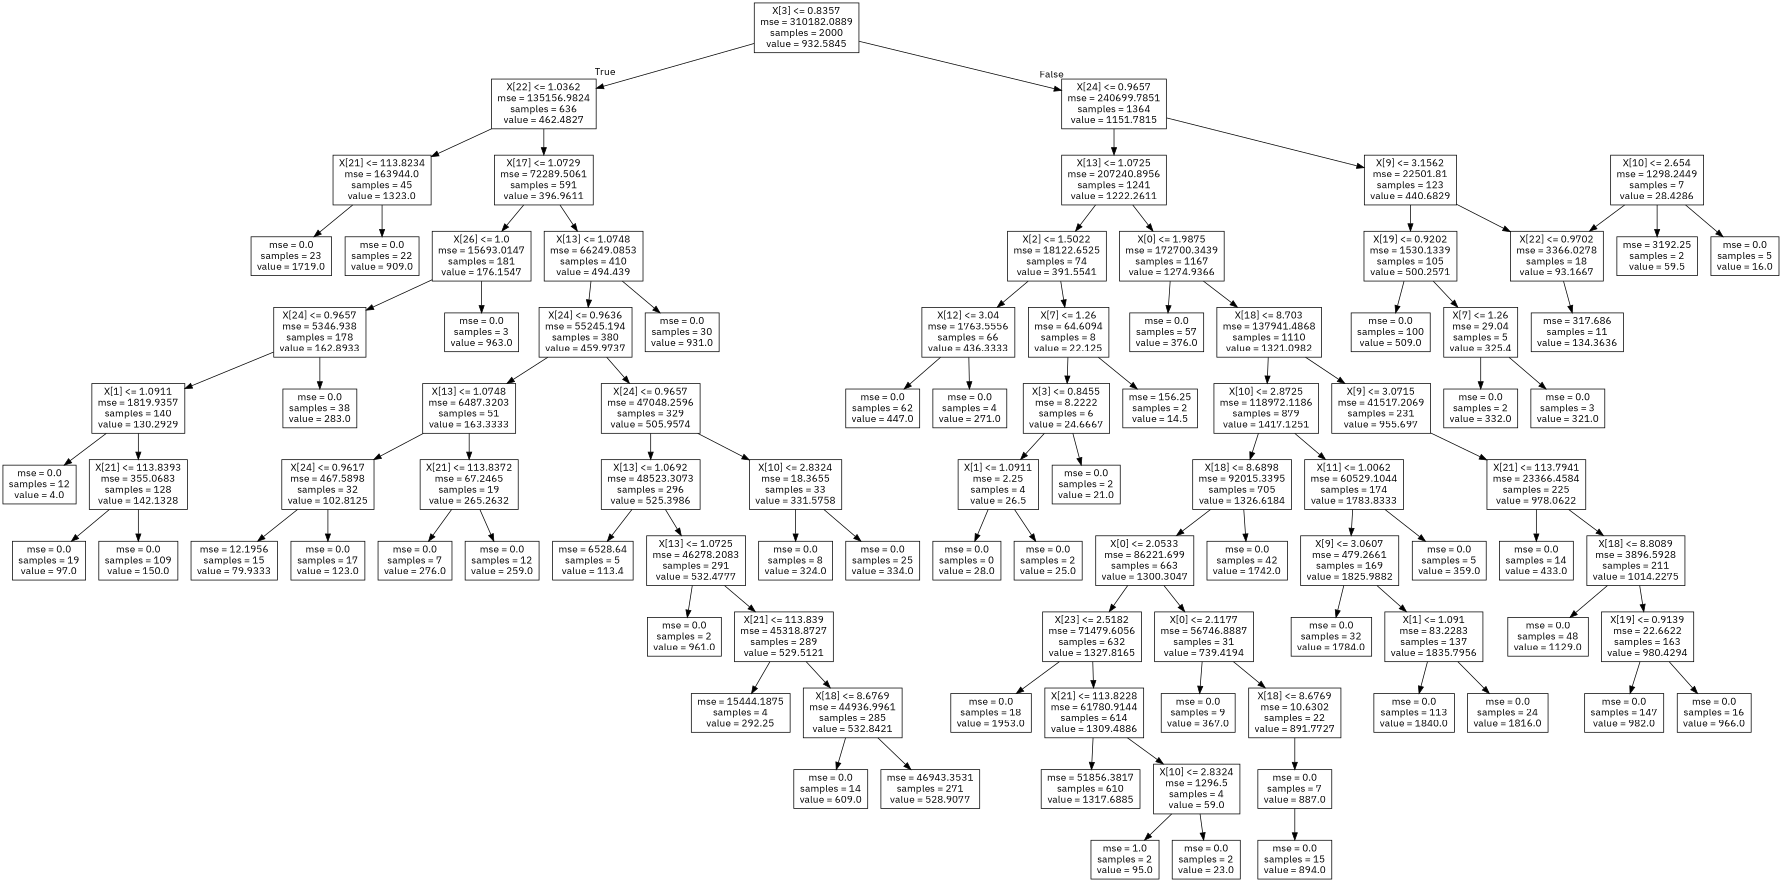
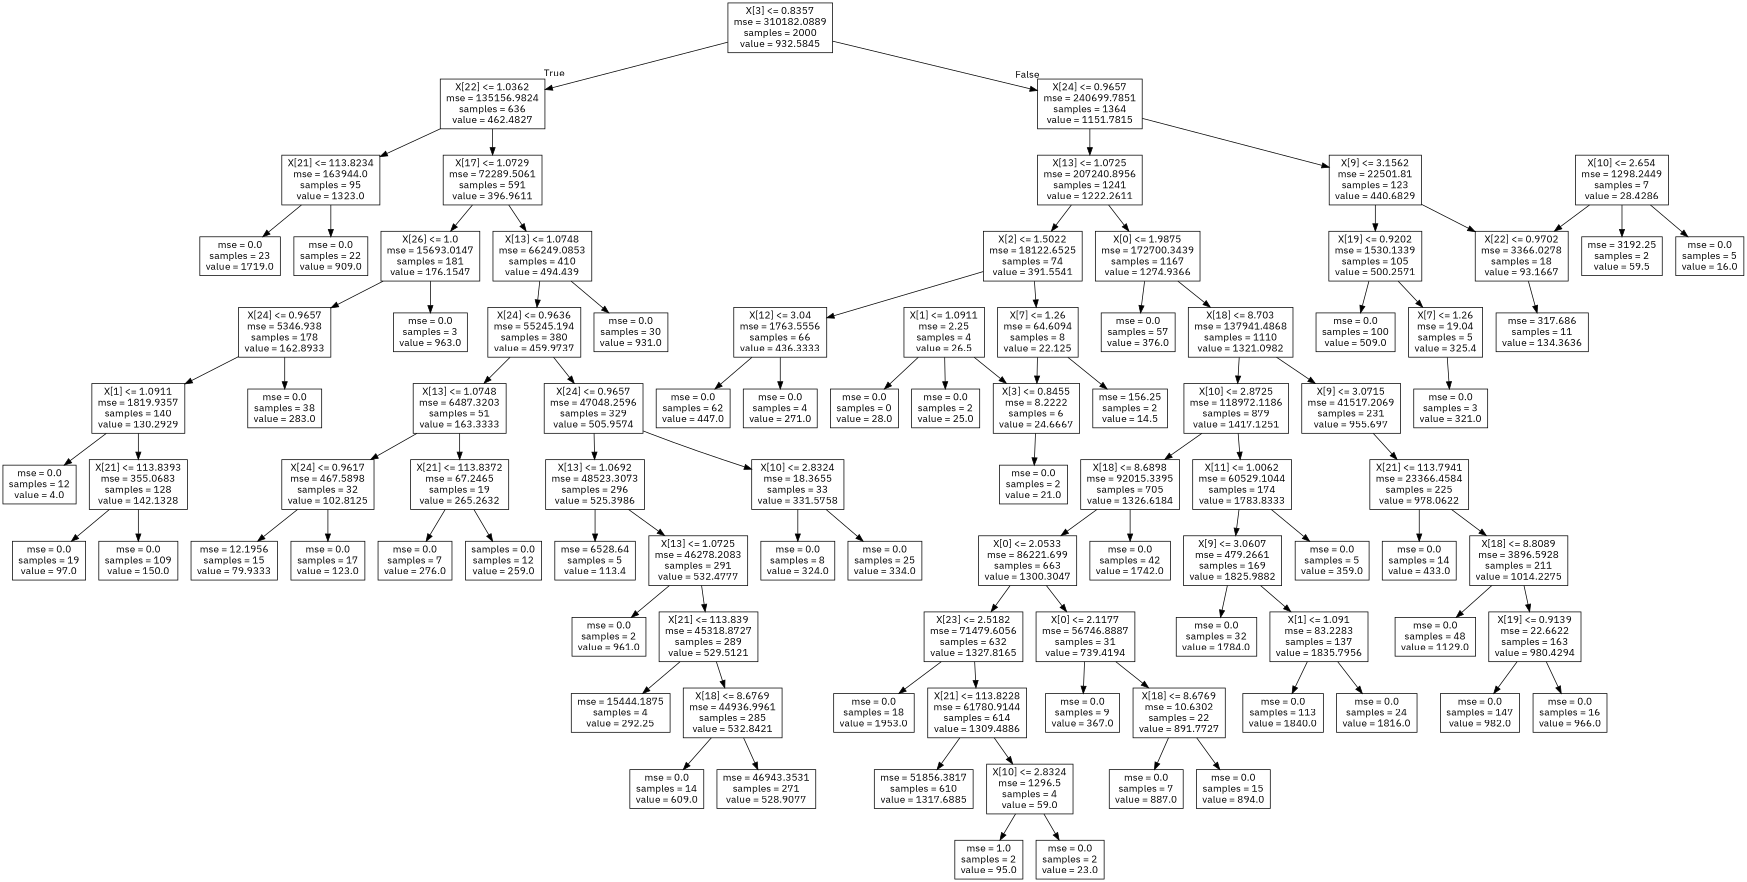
  digraph {
    fontname="IBM Plex Sans"
    node [fontname="IBM Plex Sans" shape=box]
    edge [fontname="IBM Plex Sans"]
    n1 [label="X[3] <= 0.8357\nmse = 310182.0889\nsamples = 2000\nvalue = 932.5845"]
    n2 [label="X[22] <= 1.0362\nmse = 135156.9824\nsamples = 636\nvalue = 462.4827"]
    n3 [label="X[24] <= 0.9657\nmse = 240699.7851\nsamples = 1364\nvalue = 1151.7815"]
-   n4 [label="X[21] <= 113.8234\nmse = 163944.0\nsamples = 45\nvalue = 1323.0"]
+   n4 [label="X[21] <= 113.8234\nmse = 163944.0\nsamples = 95\nvalue = 1323.0"]
    n5 [label="X[17] <= 1.0729\nmse = 72289.5061\nsamples = 591\nvalue = 396.9611"]
    n6 [label="X[13] <= 1.0725\nmse = 207240.8956\nsamples = 1241\nvalue = 1222.2611"]
    n7 [label="X[9] <= 3.1562\nmse = 22501.81\nsamples = 123\nvalue = 440.6829"]
    n8 [label="mse = 0.0\nsamples = 23\nvalue = 1719.0"]
    n9 [label="mse = 0.0\nsamples = 22\nvalue = 909.0"]
    n10 [label="X[26] <= 1.0\nmse = 15693.0147\nsamples = 181\nvalue = 176.1547"]
    n11 [label="X[13] <= 1.0748\nmse = 66249.0853\nsamples = 410\nvalue = 494.439"]
    n12 [label="X[24] <= 0.9657\nmse = 5346.938\nsamples = 178\nvalue = 162.8933"]
    n13 [label="mse = 0.0\nsamples = 3\nvalue = 963.0"]
    n14 [label="X[24] <= 0.9636\nmse = 55245.194\nsamples = 380\nvalue = 459.9737"]
    n15 [label="mse = 0.0\nsamples = 30\nvalue = 931.0"]
    n16 [label="X[1] <= 1.0911\nmse = 1819.9357\nsamples = 140\nvalue = 130.2929"]
    n17 [label="mse = 0.0\nsamples = 38\nvalue = 283.0"]
    n18 [label="mse = 0.0\nsamples = 12\nvalue = 4.0"]
    n19 [label="X[21] <= 113.8393\nmse = 355.0683\nsamples = 128\nvalue = 142.1328"]
    n20 [label="mse = 0.0\nsamples = 19\nvalue = 97.0"]
    n21 [label="mse = 0.0\nsamples = 109\nvalue = 150.0"]
    n22 [label="X[13] <= 1.0748\nmse = 6487.3203\nsamples = 51\nvalue = 163.3333"]
    n23 [label="X[24] <= 0.9657\nmse = 47048.2596\nsamples = 329\nvalue = 505.9574"]
    n24 [label="X[24] <= 0.9617\nmse = 467.5898\nsamples = 32\nvalue = 102.8125"]
    n25 [label="X[21] <= 113.8372\nmse = 67.2465\nsamples = 19\nvalue = 265.2632"]
    n26 [label="X[13] <= 1.0692\nmse = 48523.3073\nsamples = 296\nvalue = 525.3986"]
    n27 [label="X[10] <= 2.8324\nmse = 18.3655\nsamples = 33\nvalue = 331.5758"]
    n28 [label="mse = 12.1956\nsamples = 15\nvalue = 79.9333"]
    n29 [label="mse = 0.0\nsamples = 17\nvalue = 123.0"]
    n30 [label="mse = 0.0\nsamples = 7\nvalue = 276.0"]
-   n31 [label="mse = 0.0\nsamples = 12\nvalue = 259.0"]
+   n31 [label="samples = 0.0\nsamples = 12\nvalue = 259.0"]
    n32 [label="mse = 6528.64\nsamples = 5\nvalue = 113.4"]
    n33 [label="X[13] <= 1.0725\nmse = 46278.2083\nsamples = 291\nvalue = 532.4777"]
    n34 [label="mse = 0.0\nsamples = 8\nvalue = 324.0"]
    n35 [label="mse = 0.0\nsamples = 25\nvalue = 334.0"]
    n36 [label="mse = 0.0\nsamples = 2\nvalue = 961.0"]
    n37 [label="X[21] <= 113.839\nmse = 45318.8727\nsamples = 289\nvalue = 529.5121"]
    n38 [label="mse = 15444.1875\nsamples = 4\nvalue = 292.25"]
    n39 [label="X[18] <= 8.6769\nmse = 44936.9961\nsamples = 285\nvalue = 532.8421"]
    n40 [label="mse = 0.0\nsamples = 14\nvalue = 609.0"]
    n41 [label="mse = 46943.3531\nsamples = 271\nvalue = 528.9077"]
    n42 [label="X[2] <= 1.5022\nmse = 18122.6525\nsamples = 74\nvalue = 391.5541"]
    n43 [label="X[0] <= 1.9875\nmse = 172700.3439\nsamples = 1167\nvalue = 1274.9366"]
    n44 [label="X[19] <= 0.9202\nmse = 1530.1339\nsamples = 105\nvalue = 500.2571"]
    n45 [label="X[22] <= 0.9702\nmse = 3366.0278\nsamples = 18\nvalue = 93.1667"]
    n46 [label="X[12] <= 3.04\nmse = 1763.5556\nsamples = 66\nvalue = 436.3333"]
    n47 [label="X[7] <= 1.26\nmse = 64.6094\nsamples = 8\nvalue = 22.125"]
    n48 [label="mse = 0.0\nsamples = 57\nvalue = 376.0"]
    n49 [label="X[18] <= 8.703\nmse = 137941.4868\nsamples = 1110\nvalue = 1321.0982"]
    n50 [label="mse = 0.0\nsamples = 62\nvalue = 447.0"]
    n51 [label="mse = 0.0\nsamples = 4\nvalue = 271.0"]
    n52 [label="X[3] <= 0.8455\nmse = 8.2222\nsamples = 6\nvalue = 24.6667"]
    n53 [label="mse = 156.25\nsamples = 2\nvalue = 14.5"]
    n54 [label="X[1] <= 1.0911\nmse = 2.25\nsamples = 4\nvalue = 26.5"]
    n55 [label="mse = 0.0\nsamples = 2\nvalue = 21.0"]
    n56 [label="mse = 0.0\nsamples = 0\nvalue = 28.0"]
    n57 [label="mse = 0.0\nsamples = 2\nvalue = 25.0"]
    n58 [label="X[10] <= 2.8725\nmse = 118972.1186\nsamples = 879\nvalue = 1417.1251"]
    n59 [label="X[9] <= 3.0715\nmse = 41517.2069\nsamples = 231\nvalue = 955.697"]
    n60 [label="X[18] <= 8.6898\nmse = 92015.3395\nsamples = 705\nvalue = 1326.6184"]
    n61 [label="X[11] <= 1.0062\nmse = 60529.1044\nsamples = 174\nvalue = 1783.8333"]
    n62 [label="X[21] <= 113.7941\nmse = 23366.4584\nsamples = 225\nvalue = 978.0622"]
    n63 [label="X[0] <= 2.0533\nmse = 86221.699\nsamples = 663\nvalue = 1300.3047"]
    n64 [label="mse = 0.0\nsamples = 42\nvalue = 1742.0"]
    n65 [label="X[9] <= 3.0607\nmse = 479.2661\nsamples = 169\nvalue = 1825.9882"]
    n66 [label="mse = 0.0\nsamples = 5\nvalue = 359.0"]
    n67 [label="X[23] <= 2.5182\nmse = 71479.6056\nsamples = 632\nvalue = 1327.8165"]
    n68 [label="X[0] <= 2.1177\nmse = 56746.8887\nsamples = 31\nvalue = 739.4194"]
    n69 [label="mse = 0.0\nsamples = 18\nvalue = 1953.0"]
    n70 [label="X[21] <= 113.8228\nmse = 61780.9144\nsamples = 614\nvalue = 1309.4886"]
    n71 [label="mse = 0.0\nsamples = 9\nvalue = 367.0"]
    n72 [label="X[18] <= 8.6769\nmse = 10.6302\nsamples = 22\nvalue = 891.7727"]
    n73 [label="mse = 51856.3817\nsamples = 610\nvalue = 1317.6885"]
    n74 [label="X[10] <= 2.8324\nmse = 1296.5\nsamples = 4\nvalue = 59.0"]
    n75 [label="mse = 1.0\nsamples = 2\nvalue = 95.0"]
    n76 [label="mse = 0.0\nsamples = 2\nvalue = 23.0"]
    n77 [label="mse = 0.0\nsamples = 7\nvalue = 887.0"]
    n78 [label="mse = 0.0\nsamples = 15\nvalue = 894.0"]
    n79 [label="mse = 0.0\nsamples = 32\nvalue = 1784.0"]
    n80 [label="X[1] <= 1.091\nmse = 83.2283\nsamples = 137\nvalue = 1835.7956"]
    n81 [label="mse = 0.0\nsamples = 113\nvalue = 1840.0"]
    n82 [label="mse = 0.0\nsamples = 24\nvalue = 1816.0"]
    n83 [label="mse = 0.0\nsamples = 14\nvalue = 433.0"]
    n84 [label="X[18] <= 8.8089\nmse = 3896.5928\nsamples = 211\nvalue = 1014.2275"]
    n85 [label="mse = 0.0\nsamples = 48\nvalue = 1129.0"]
    n86 [label="X[19] <= 0.9139\nmse = 22.6622\nsamples = 163\nvalue = 980.4294"]
    n87 [label="mse = 0.0\nsamples = 147\nvalue = 982.0"]
    n88 [label="mse = 0.0\nsamples = 16\nvalue = 966.0"]
    n89 [label="mse = 0.0\nsamples = 100\nvalue = 509.0"]
-   n90 [label="X[7] <= 1.26\nmse = 29.04\nsamples = 5\nvalue = 325.4"]
+   n90 [label="X[7] <= 1.26\nmse = 19.04\nsamples = 5\nvalue = 325.4"]
    n91 [label="mse = 317.686\nsamples = 11\nvalue = 134.3636"]
-   n92 [label="mse = 0.0\nsamples = 2\nvalue = 332.0"]
    n93 [label="mse = 0.0\nsamples = 3\nvalue = 321.0"]
    n94 [label="X[10] <= 2.654\nmse = 1298.2449\nsamples = 7\nvalue = 28.4286"]
    n95 [label="mse = 3192.25\nsamples = 2\nvalue = 59.5"]
    n96 [label="mse = 0.0\nsamples = 5\nvalue = 16.0"]
    n1 -> n2 [headlabel=True labelangle=45 labeldistance=2.5]
    n1 -> n3 [headlabel=False labelangle=-45 labeldistance=2.5]
    n2 -> n4
    n2 -> n5
    n3 -> n6
    n3 -> n7
    n4 -> n8
    n4 -> n9
    n5 -> n10
    n5 -> n11
    n6 -> n42
    n6 -> n43
    n7 -> n44
    n7 -> n45
    n10 -> n12
    n10 -> n13
    n11 -> n14
    n11 -> n15
    n12 -> n16
    n12 -> n17
    n14 -> n22
    n14 -> n23
    n16 -> n18
    n16 -> n19
    n19 -> n20
    n19 -> n21
    n22 -> n24
    n22 -> n25
    n23 -> n26
    n23 -> n27
    n24 -> n28
    n24 -> n29
    n25 -> n30
    n25 -> n31
    n26 -> n32
    n26 -> n33
    n27 -> n34
    n27 -> n35
    n33 -> n36
    n33 -> n37
    n37 -> n38
    n37 -> n39
    n39 -> n40
    n39 -> n41
    n42 -> n46
    n42 -> n47
    n43 -> n48
    n43 -> n49
    n44 -> n89
    n44 -> n90
    n45 -> n91
    n46 -> n50
    n46 -> n51
    n47 -> n52
    n47 -> n53
    n49 -> n58
    n49 -> n59
-   n52 -> n54
+   n54 -> n52
    n52 -> n55
    n54 -> n56
    n54 -> n57
    n58 -> n60
    n58 -> n61
    n59 -> n62
    n60 -> n63
    n60 -> n64
    n61 -> n65
    n61 -> n66
    n62 -> n83
    n62 -> n84
    n63 -> n67
    n63 -> n68
    n65 -> n79
    n65 -> n80
    n67 -> n69
    n67 -> n70
    n68 -> n71
    n68 -> n72
    n70 -> n73
    n70 -> n74
    n72 -> n77
-   n77 -> n78
+   n72 -> n78
    n74 -> n75
    n74 -> n76
    n80 -> n81
    n80 -> n82
    n84 -> n85
    n84 -> n86
    n86 -> n87
    n86 -> n88
-   n90 -> n92
    n90 -> n93
    n94 -> n45
    n94 -> n95
    n94 -> n96
  }
